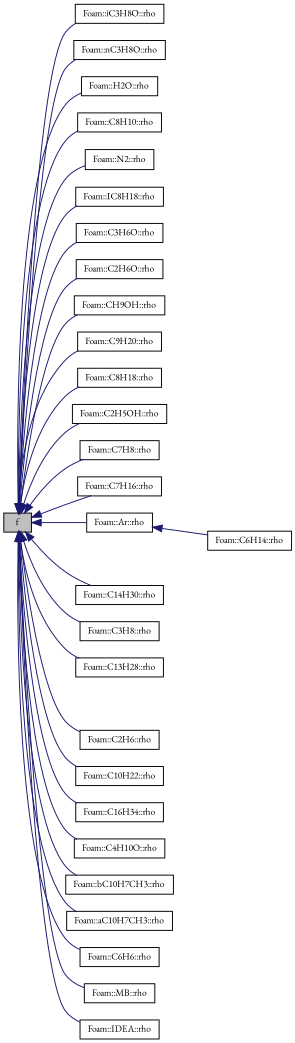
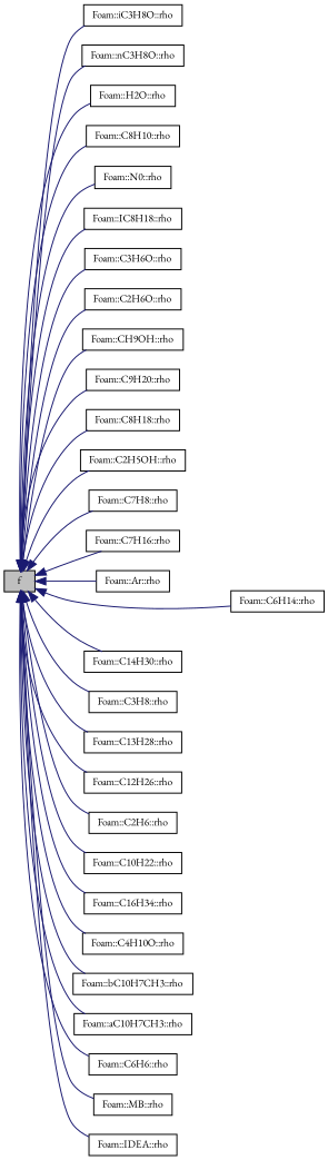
  digraph {
    fontname="EB Garamond"
    rankdir=LR
    node [color=black fontname="EB Garamond" fontsize=10 shape=record]
    edge [color=midnightblue dir=back fontname="EB Garamond" fontsize=10 labelfontname=FreeSans labelfontsize=10 style=solid]
    n1 [fillcolor=grey75 fontcolor=black height=0.2 label=f style=filled width=0.4]
    n2 [height=0.2 label="Foam::iC3H8O::rho" width=0.4]
    n3 [height=0.2 label="Foam::nC3H8O::rho" width=0.4]
    n4 [height=0.2 label="Foam::H2O::rho" width=0.4]
    n5 [height=0.2 label="Foam::C8H10::rho" width=0.4]
-   n6 [height=0.2 label="Foam::N2::rho" width=0.4]
+   n6 [height=0.2 label="Foam::N0::rho" width=0.4]
    n7 [height=0.2 label="Foam::IC8H18::rho" width=0.4]
    n8 [height=0.2 label="Foam::C3H6O::rho" width=0.4]
    n9 [height=0.2 label="Foam::C2H6O::rho" width=0.4]
    n10 [height=0.2 label="Foam::CH9OH::rho" width=0.4]
    n11 [height=0.2 label="Foam::C9H20::rho" width=0.4]
    n12 [height=0.2 label="Foam::C8H18::rho" width=0.4]
    n13 [height=0.2 label="Foam::C2H5OH::rho" width=0.4]
    n14 [height=0.2 label="Foam::C7H8::rho" width=0.4]
    n15 [height=0.2 label="Foam::C7H16::rho" width=0.4]
    n16 [height=0.2 label="Foam::Ar::rho" width=0.4]
    n17 [height=0.2 label="Foam::C6H14::rho" width=0.4]
    n18 [height=0.2 label="Foam::C14H30::rho" width=0.4]
    n19 [height=0.2 label="Foam::C3H8::rho" width=0.4]
    n20 [height=0.2 label="Foam::C13H28::rho" width=0.4]
+   n21 [height=0.2 label="Foam::C12H26::rho" width=0.4]
    n22 [height=0.2 label="Foam::C2H6::rho" width=0.4]
    n23 [height=0.2 label="Foam::C10H22::rho" width=0.4]
    n24 [height=0.2 label="Foam::C16H34::rho" width=0.4]
    n25 [height=0.2 label="Foam::C4H10O::rho" width=0.4]
    n26 [height=0.2 label="Foam::bC10H7CH3::rho" width=0.4]
    n27 [height=0.2 label="Foam::aC10H7CH3::rho" width=0.4]
    n28 [height=0.2 label="Foam::C6H6::rho" width=0.4]
    n29 [height=0.2 label="Foam::MB::rho" width=0.4]
    n30 [height=0.2 label="Foam::IDEA::rho" width=0.4]
    n1 -> n2
    n1 -> n3
    n1 -> n4
    n1 -> n5
    n1 -> n6
    n1 -> n7
    n1 -> n8
    n1 -> n9
    n1 -> n10
    n1 -> n11
    n1 -> n12
    n1 -> n13
    n1 -> n14
    n1 -> n15
    n1 -> n16
-   n16 -> n17
+   n1 -> n17
    n1 -> n18
    n1 -> n19
    n1 -> n20
+   n1 -> n21
    n1 -> n22
    n1 -> n23
    n1 -> n24
    n1 -> n25
    n1 -> n26
    n1 -> n27
    n1 -> n28
    n1 -> n29
    n1 -> n30
  }
